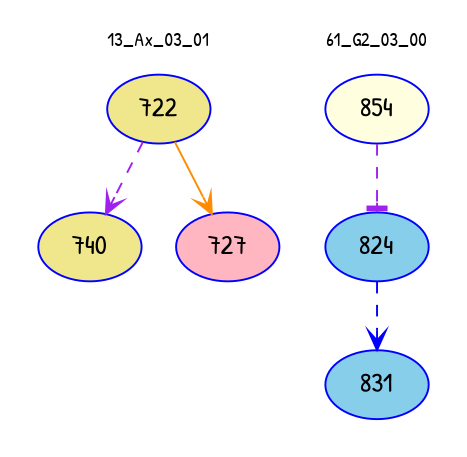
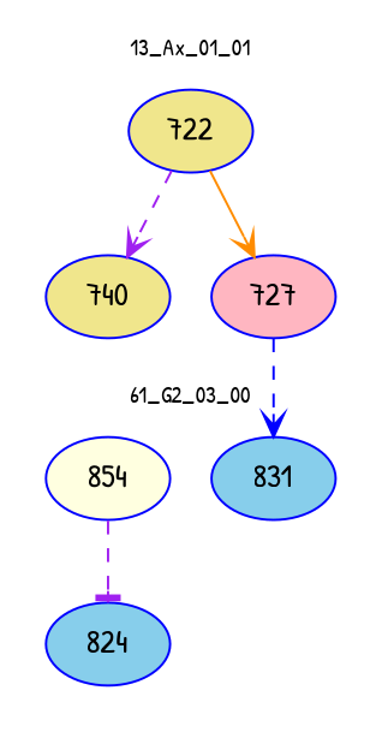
  digraph {
    fontname="Patrick Hand"
    node [color=blue fillcolor=khaki fontname="Patrick Hand" style=filled]
    edge [arrowhead=vee color=purple fontname="Patrick Hand" style=dashed]
    n1 [label=722]
    n2 [label=740]
    n3 [fillcolor=lightpink label=727]
    n4 [fillcolor=skyblue label=824]
    n5 [fillcolor=skyblue label=831]
    n6 [fillcolor=lightyellow label=854]
    subgraph cluster_1 {
      color=white
      fontsize=10
-     label="13_Ax_03_01"
+     label="13_Ax_01_01"
      n1
      n2
      n3
    }
    subgraph cluster_2 {
      color=white
      fontsize=10
      label="61_G2_03_00"
      n4
      n5
      n6
    }
    n1 -> n2
    n1 -> n3 [color=darkorange style=solid]
-   n4 -> n5 [color=blue]
+   n3 -> n5 [color=blue]
    n6 -> n4 [arrowhead=tee]
  }
